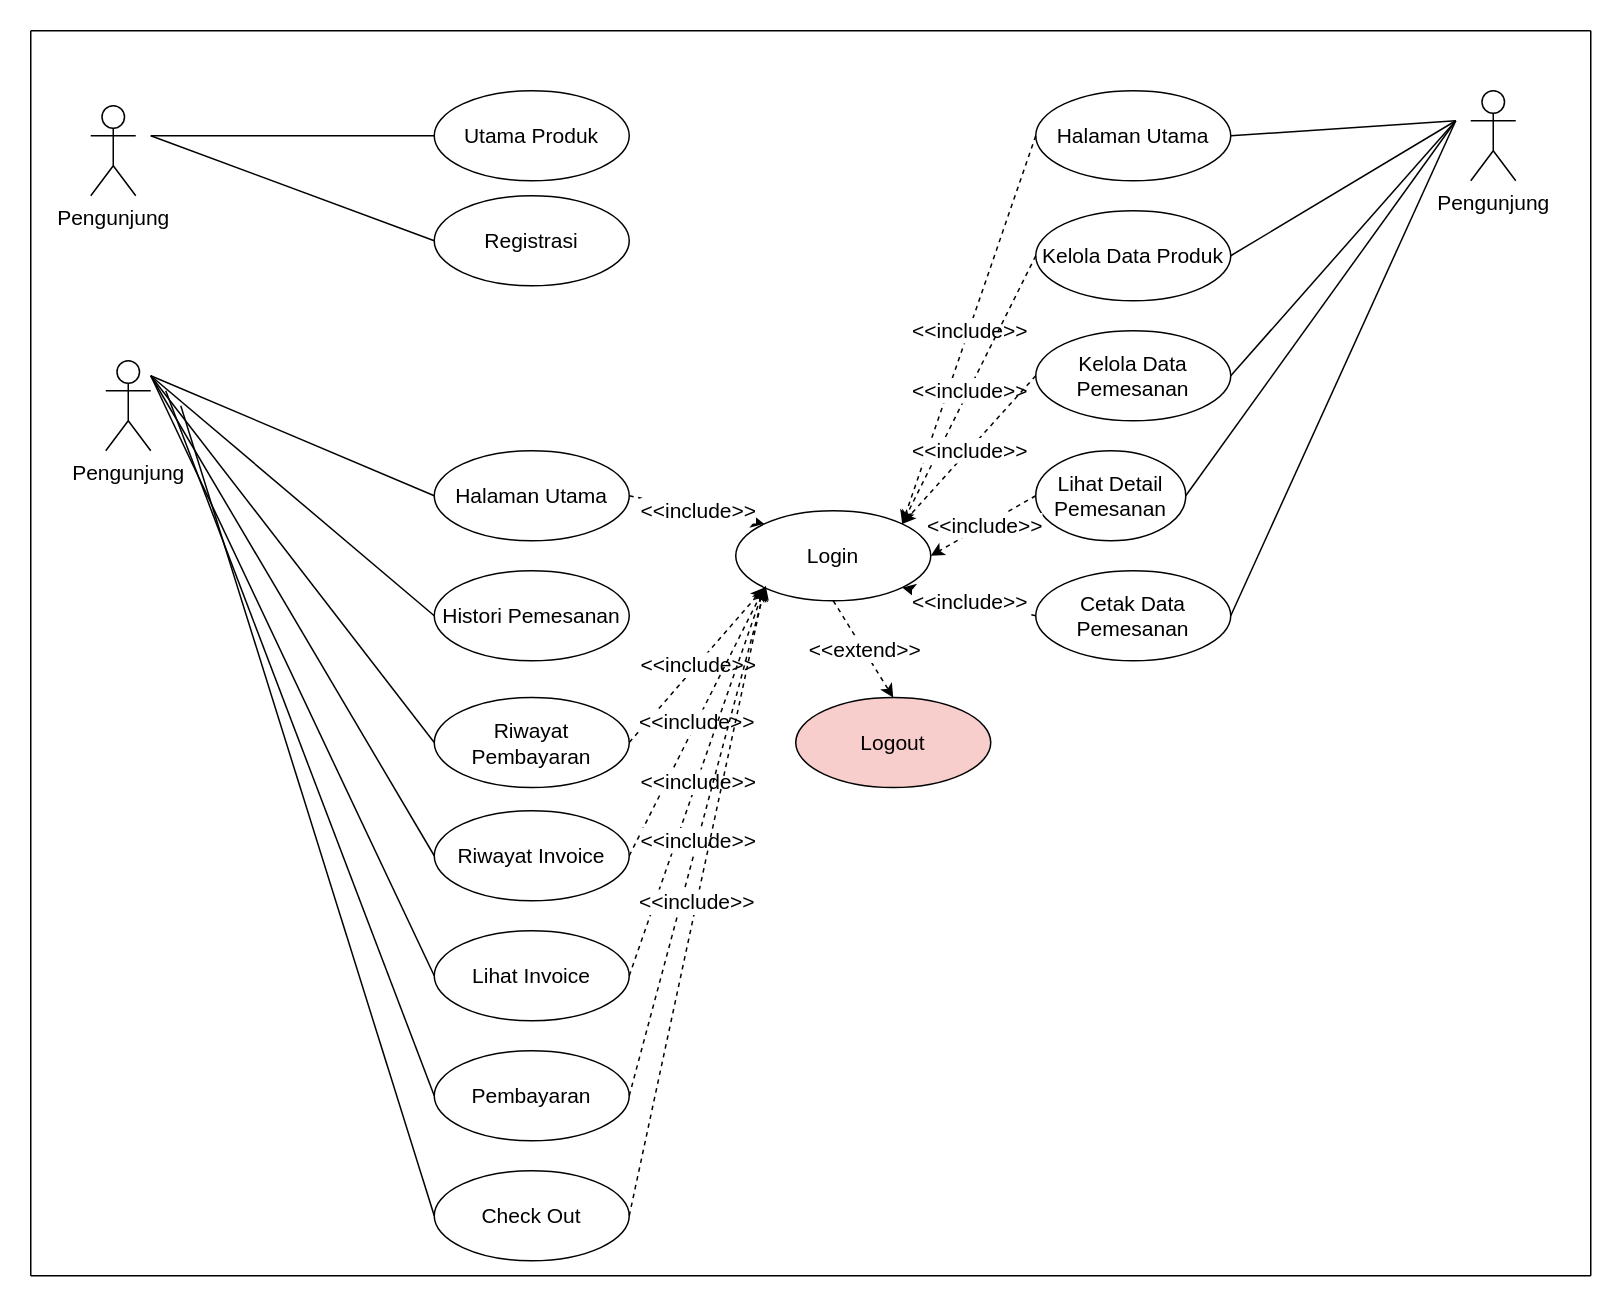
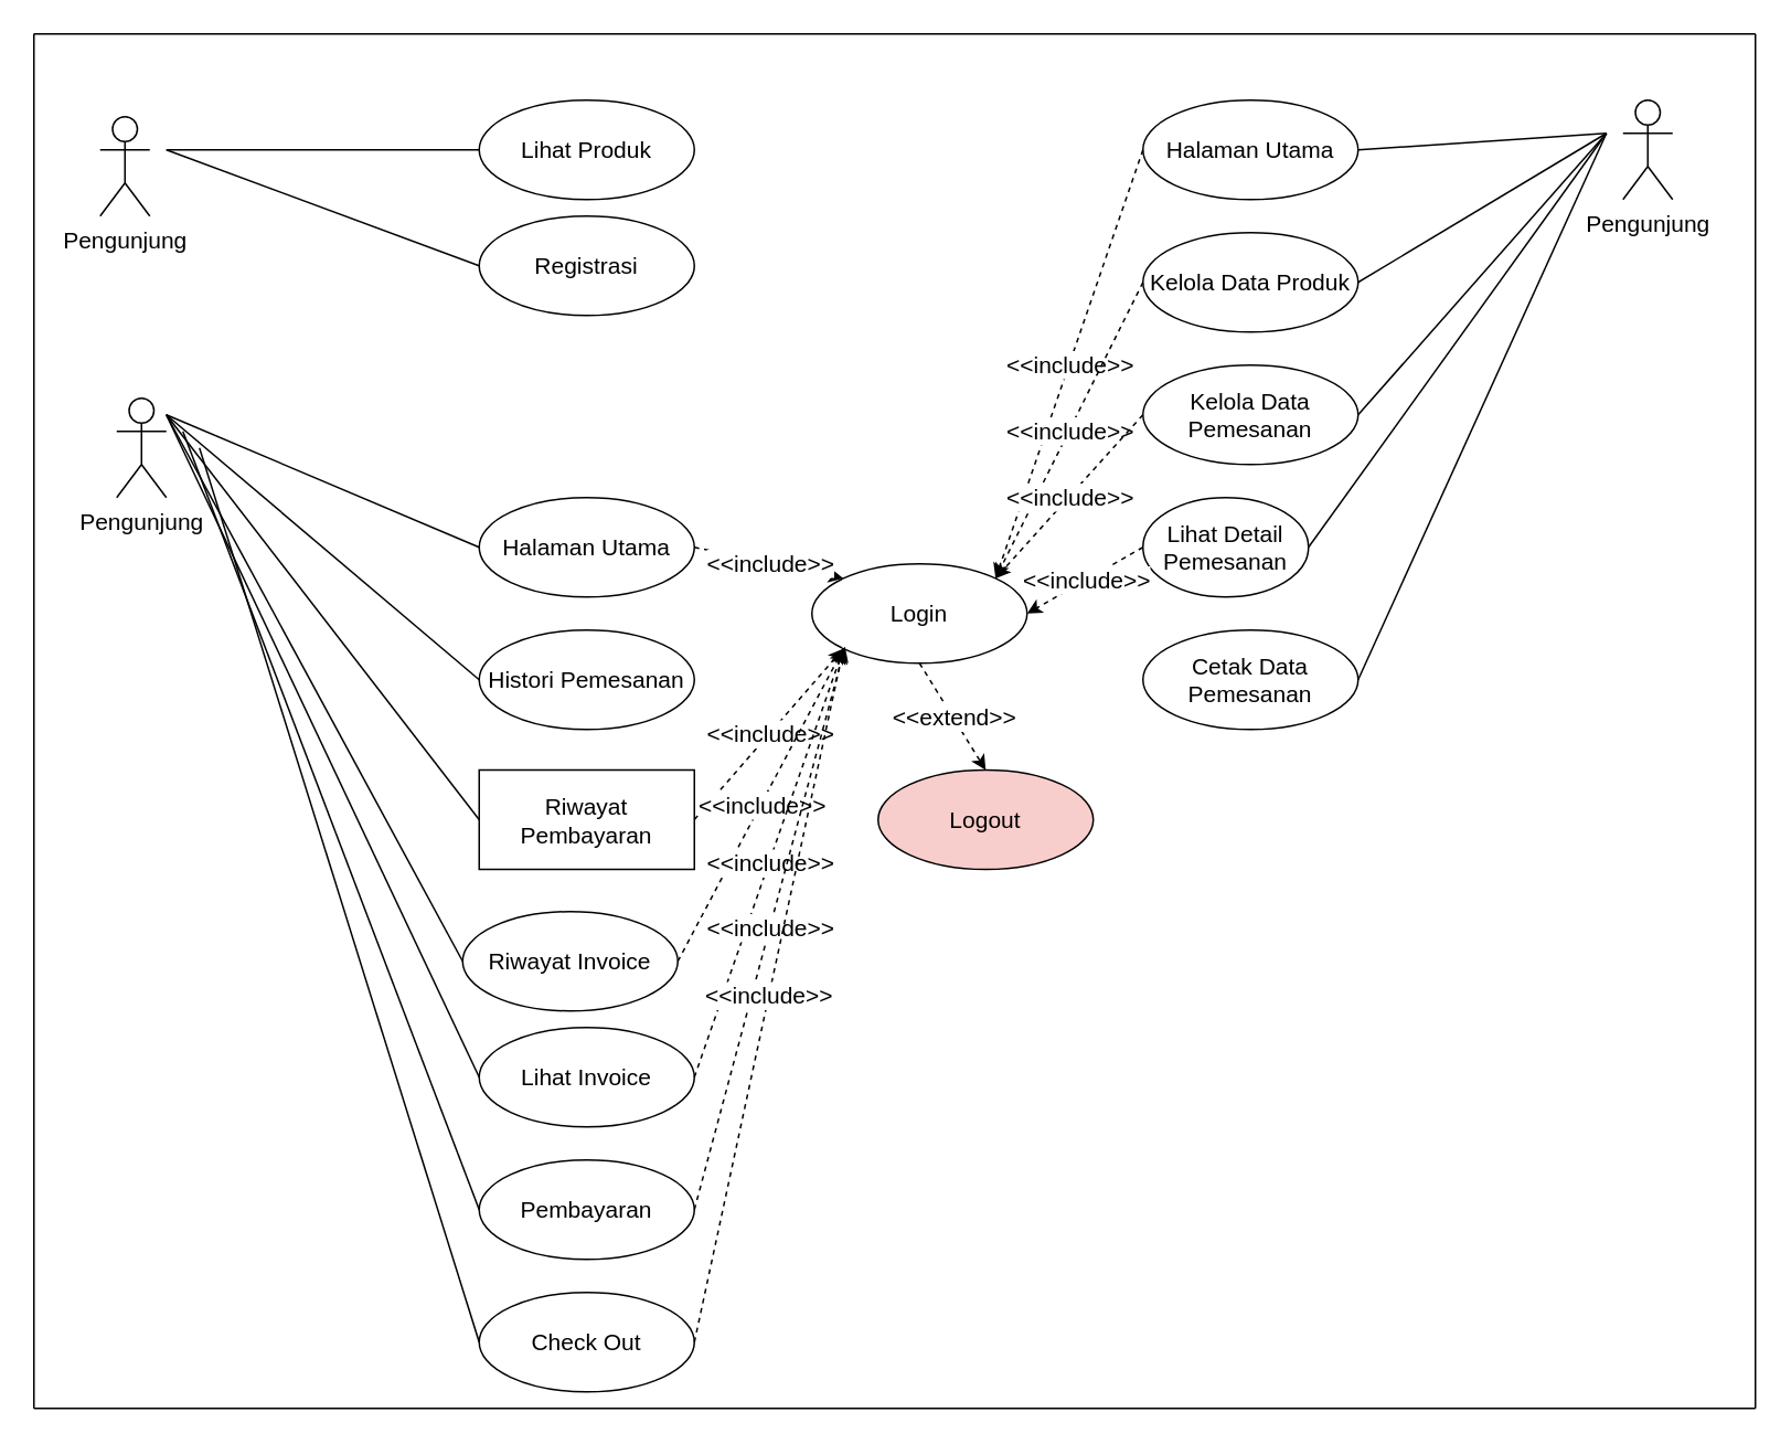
  <mxCell id="0" />
  <mxCell id="1" parent="0" />
  <mxCell id="2" value="Pengunjung" style="shape=umlActor;verticalLabelPosition=bottom;verticalAlign=top;html=1;outlineConnect=0;fontSize=14;" parent="1" vertex="1"><mxGeometry x="60" y="70" width="30" height="60" as="geometry" /></mxCell>
- <mxCell id="3" value="&lt;font style=&quot;font-size: 14px;&quot;&gt;Utama Produk&lt;/font&gt;" style="ellipse;whiteSpace=wrap;html=1;fontSize=14;" parent="1" vertex="1"><mxGeometry x="289" y="60" width="130" height="60" as="geometry" /></mxCell>
+ <mxCell id="3" value="&lt;font style=&quot;font-size: 14px;&quot;&gt;Lihat Produk&lt;/font&gt;" style="ellipse;whiteSpace=wrap;html=1;fontSize=14;" parent="1" vertex="1"><mxGeometry x="289" y="60" width="130" height="60" as="geometry" /></mxCell>
  <mxCell id="4" value="" style="endArrow=none;html=1;entryX=0;entryY=0.5;entryDx=0;entryDy=0;fontSize=14;" parent="1" target="3" edge="1"><mxGeometry width="50" height="50" relative="1" as="geometry"><mxPoint x="100" y="90" as="sourcePoint" /><mxPoint x="120" y="200" as="targetPoint" /></mxGeometry></mxCell>
  <mxCell id="5" value="Pengunjung" style="shape=umlActor;verticalLabelPosition=bottom;verticalAlign=top;html=1;outlineConnect=0;fontSize=14;" parent="1" vertex="1"><mxGeometry x="980" y="60" width="30" height="60" as="geometry" /></mxCell>
  <mxCell id="6" value="&lt;font style=&quot;font-size: 14px;&quot;&gt;Registrasi&lt;/font&gt;" style="ellipse;whiteSpace=wrap;html=1;fontSize=14;" parent="1" vertex="1"><mxGeometry x="289" y="130" width="130" height="60" as="geometry" /></mxCell>
  <mxCell id="7" value="" style="endArrow=none;html=1;entryX=0;entryY=0.5;entryDx=0;entryDy=0;fontSize=14;" parent="1" target="6" edge="1"><mxGeometry width="50" height="50" relative="1" as="geometry"><mxPoint x="100" y="90" as="sourcePoint" /><mxPoint x="210" y="330" as="targetPoint" /></mxGeometry></mxCell>
  <mxCell id="8" value="&lt;font style=&quot;font-size: 14px;&quot;&gt;Halaman Utama&lt;/font&gt;" style="ellipse;whiteSpace=wrap;html=1;fontSize=14;" parent="1" vertex="1"><mxGeometry x="289" y="300" width="130" height="60" as="geometry" /></mxCell>
  <mxCell id="9" value="" style="endArrow=none;html=1;entryX=0;entryY=0.5;entryDx=0;entryDy=0;fontSize=14;" parent="1" target="8" edge="1"><mxGeometry width="50" height="50" relative="1" as="geometry"><mxPoint x="100" y="250" as="sourcePoint" /><mxPoint x="299" y="260" as="targetPoint" /></mxGeometry></mxCell>
  <mxCell id="10" value="&lt;font style=&quot;font-size: 14px;&quot;&gt;Histori Pemesanan&lt;/font&gt;" style="ellipse;whiteSpace=wrap;html=1;fontSize=14;" parent="1" vertex="1"><mxGeometry x="289" y="380" width="130" height="60" as="geometry" /></mxCell>
- <mxCell id="11" value="&lt;font style=&quot;font-size: 14px;&quot;&gt;Riwayat Pembayaran&lt;/font&gt;" style="ellipse;whiteSpace=wrap;html=1;fontSize=14;" parent="1" vertex="1"><mxGeometry x="289" y="464.5" width="130" height="60" as="geometry" /></mxCell>
- <mxCell id="12" value="&lt;font style=&quot;font-size: 14px;&quot;&gt;Riwayat Invoice&lt;/font&gt;" style="ellipse;whiteSpace=wrap;html=1;fontSize=14;" parent="1" vertex="1"><mxGeometry x="289" y="540" width="130" height="60" as="geometry" /></mxCell>
+ <mxCell id="11" value="&lt;font style=&quot;font-size: 14px;&quot;&gt;Riwayat Pembayaran&lt;/font&gt;" style="whiteSpace=wrap;html=1;fontSize=14;rounded=0;" parent="1" vertex="1"><mxGeometry x="289" y="464.5" width="130" height="60" as="geometry" /></mxCell>
+ <mxCell id="12" value="&lt;font style=&quot;font-size: 14px;&quot;&gt;Riwayat Invoice&lt;/font&gt;" style="ellipse;whiteSpace=wrap;html=1;fontSize=14;" parent="1" vertex="1"><mxGeometry x="279" y="550" width="130" height="60" as="geometry" /></mxCell>
  <mxCell id="13" value="&lt;font style=&quot;font-size: 14px;&quot;&gt;Lihat Invoice&lt;/font&gt;" style="ellipse;whiteSpace=wrap;html=1;fontSize=14;" parent="1" vertex="1"><mxGeometry x="289" y="620" width="130" height="60" as="geometry" /></mxCell>
  <mxCell id="14" value="" style="endArrow=none;html=1;entryX=0;entryY=0.5;entryDx=0;entryDy=0;fontSize=14;" parent="1" target="10" edge="1"><mxGeometry width="50" height="50" relative="1" as="geometry"><mxPoint x="100" y="250" as="sourcePoint" /><mxPoint x="299" y="340" as="targetPoint" /></mxGeometry></mxCell>
  <mxCell id="15" value="" style="endArrow=none;html=1;entryX=0;entryY=0.5;entryDx=0;entryDy=0;fontSize=14;" parent="1" target="11" edge="1"><mxGeometry width="50" height="50" relative="1" as="geometry"><mxPoint x="100" y="250" as="sourcePoint" /><mxPoint x="299" y="420" as="targetPoint" /></mxGeometry></mxCell>
  <mxCell id="16" value="" style="endArrow=none;html=1;entryX=0;entryY=0.5;entryDx=0;entryDy=0;fontSize=14;" parent="1" target="12" edge="1"><mxGeometry width="50" height="50" relative="1" as="geometry"><mxPoint x="100" y="250" as="sourcePoint" /><mxPoint x="280" y="550" as="targetPoint" /></mxGeometry></mxCell>
  <mxCell id="17" value="" style="endArrow=none;html=1;entryX=0;entryY=0.5;entryDx=0;entryDy=0;fontSize=14;" parent="1" target="13" edge="1"><mxGeometry width="50" height="50" relative="1" as="geometry"><mxPoint x="100" y="250" as="sourcePoint" /><mxPoint x="298.61" y="587.02" as="targetPoint" /></mxGeometry></mxCell>
  <mxCell id="18" value="Pengunjung" style="shape=umlActor;verticalLabelPosition=bottom;verticalAlign=top;html=1;outlineConnect=0;fontSize=14;" parent="1" vertex="1"><mxGeometry x="70" y="240" width="30" height="60" as="geometry" /></mxCell>
  <mxCell id="19" value="&lt;font style=&quot;font-size: 14px;&quot;&gt;Halaman Utama&lt;/font&gt;" style="ellipse;whiteSpace=wrap;html=1;fontSize=14;" parent="1" vertex="1"><mxGeometry x="690" y="60" width="130" height="60" as="geometry" /></mxCell>
  <mxCell id="20" value="" style="endArrow=none;html=1;exitX=1;exitY=0.5;exitDx=0;exitDy=0;fontSize=14;" parent="1" source="19" edge="1"><mxGeometry width="50" height="50" relative="1" as="geometry"><mxPoint x="850" y="160" as="sourcePoint" /><mxPoint x="970" y="80" as="targetPoint" /></mxGeometry></mxCell>
  <mxCell id="21" value="&lt;font style=&quot;font-size: 14px;&quot;&gt;Kelola Data Produk&lt;/font&gt;" style="ellipse;whiteSpace=wrap;html=1;fontSize=14;" parent="1" vertex="1"><mxGeometry x="690" y="140" width="130" height="60" as="geometry" /></mxCell>
  <mxCell id="22" value="&lt;font style=&quot;font-size: 14px;&quot;&gt;Kelola Data Pemesanan&lt;/font&gt;" style="ellipse;whiteSpace=wrap;html=1;fontSize=14;" parent="1" vertex="1"><mxGeometry x="690" y="220" width="130" height="60" as="geometry" /></mxCell>
  <mxCell id="23" value="&lt;font style=&quot;font-size: 14px;&quot;&gt;Lihat Detail &lt;br style=&quot;font-size: 14px;&quot;&gt;Pemesanan&lt;/font&gt;" style="ellipse;whiteSpace=wrap;html=1;fontSize=14;" parent="1" vertex="1"><mxGeometry x="690" y="300" width="100" height="60" as="geometry" /></mxCell>
  <mxCell id="24" value="&lt;font style=&quot;font-size: 14px;&quot;&gt;Cetak Data &lt;br style=&quot;font-size: 14px;&quot;&gt;Pemesanan&lt;/font&gt;" style="ellipse;whiteSpace=wrap;html=1;fontSize=14;" parent="1" vertex="1"><mxGeometry x="690" y="380" width="130" height="60" as="geometry" /></mxCell>
  <mxCell id="25" value="" style="endArrow=none;html=1;exitX=1;exitY=0.5;exitDx=0;exitDy=0;fontSize=14;" parent="1" source="21" edge="1"><mxGeometry width="50" height="50" relative="1" as="geometry"><mxPoint x="830" y="100" as="sourcePoint" /><mxPoint x="970" y="80" as="targetPoint" /></mxGeometry></mxCell>
  <mxCell id="26" value="" style="endArrow=none;html=1;exitX=1;exitY=0.5;exitDx=0;exitDy=0;fontSize=14;" parent="1" source="22" edge="1"><mxGeometry width="50" height="50" relative="1" as="geometry"><mxPoint x="830" y="180" as="sourcePoint" /><mxPoint x="970" y="80" as="targetPoint" /></mxGeometry></mxCell>
  <mxCell id="27" value="" style="endArrow=none;html=1;exitX=1;exitY=0.5;exitDx=0;exitDy=0;fontSize=14;" parent="1" source="23" edge="1"><mxGeometry width="50" height="50" relative="1" as="geometry"><mxPoint x="830" y="260" as="sourcePoint" /><mxPoint x="970" y="80" as="targetPoint" /></mxGeometry></mxCell>
  <mxCell id="28" value="" style="endArrow=none;html=1;exitX=1;exitY=0.5;exitDx=0;exitDy=0;fontSize=14;" parent="1" source="24" edge="1"><mxGeometry width="50" height="50" relative="1" as="geometry"><mxPoint x="830" y="340" as="sourcePoint" /><mxPoint x="970" y="80" as="targetPoint" /></mxGeometry></mxCell>
  <mxCell id="29" value="&lt;font style=&quot;font-size: 14px;&quot;&gt;Login&lt;/font&gt;" style="ellipse;whiteSpace=wrap;html=1;fontSize=14;" parent="1" vertex="1"><mxGeometry x="490" y="340" width="130" height="60" as="geometry" /></mxCell>
  <mxCell id="30" value="" style="endArrow=classic;html=1;dashed=1;exitX=1;exitY=0.5;exitDx=0;exitDy=0;entryX=0;entryY=0;entryDx=0;entryDy=0;fontSize=14;" parent="1" source="8" target="29" edge="1"><mxGeometry relative="1" as="geometry"><mxPoint x="580" y="600" as="sourcePoint" /><mxPoint x="680" y="600" as="targetPoint" /></mxGeometry></mxCell>
  <mxCell id="31" value="&amp;lt;&amp;lt;include&amp;gt;&amp;gt;" style="edgeLabel;resizable=0;html=1;align=center;verticalAlign=middle;fontSize=14;" parent="30" connectable="0" vertex="1"><mxGeometry relative="1" as="geometry" /></mxCell>
  <mxCell id="32" value="" style="endArrow=classic;html=1;dashed=1;exitX=1;exitY=0.5;exitDx=0;exitDy=0;entryX=0;entryY=1;entryDx=0;entryDy=0;fontSize=14;" parent="1" source="11" target="29" edge="1"><mxGeometry relative="1" as="geometry"><mxPoint x="427.31" y="413.64" as="sourcePoint" /><mxPoint x="500" y="380" as="targetPoint" /></mxGeometry></mxCell>
  <mxCell id="33" value="&amp;lt;&amp;lt;include&amp;gt;&amp;gt;" style="edgeLabel;resizable=0;html=1;align=center;verticalAlign=middle;fontSize=14;" parent="32" connectable="0" vertex="1"><mxGeometry relative="1" as="geometry" /></mxCell>
  <mxCell id="34" value="" style="endArrow=classic;html=1;dashed=1;exitX=1;exitY=0.5;exitDx=0;exitDy=0;entryX=0;entryY=1;entryDx=0;entryDy=0;fontSize=14;" parent="1" source="12" target="29" edge="1"><mxGeometry relative="1" as="geometry"><mxPoint x="437.31" y="423.64" as="sourcePoint" /><mxPoint x="510" y="390" as="targetPoint" /></mxGeometry></mxCell>
  <mxCell id="35" value="&amp;lt;&amp;lt;include&amp;gt;&amp;gt;" style="edgeLabel;resizable=0;html=1;align=center;verticalAlign=middle;fontSize=14;" parent="34" connectable="0" vertex="1"><mxGeometry relative="1" as="geometry" /></mxCell>
  <mxCell id="36" value="" style="endArrow=classic;html=1;dashed=1;exitX=1;exitY=0.5;exitDx=0;exitDy=0;entryX=0;entryY=1;entryDx=0;entryDy=0;fontSize=14;" parent="1" source="13" target="29" edge="1"><mxGeometry relative="1" as="geometry"><mxPoint x="429" y="580" as="sourcePoint" /><mxPoint x="519.038" y="401.213" as="targetPoint" /></mxGeometry></mxCell>
  <mxCell id="37" value="&amp;lt;&amp;lt;include&amp;gt;&amp;gt;" style="edgeLabel;resizable=0;html=1;align=center;verticalAlign=middle;fontSize=14;" parent="36" connectable="0" vertex="1"><mxGeometry relative="1" as="geometry" /></mxCell>
  <mxCell id="38" value="" style="endArrow=classic;html=1;dashed=1;exitX=0;exitY=0.5;exitDx=0;exitDy=0;entryX=1;entryY=0;entryDx=0;entryDy=0;fontSize=14;" parent="1" source="19" target="29" edge="1"><mxGeometry relative="1" as="geometry"><mxPoint x="429" y="340" as="sourcePoint" /><mxPoint x="519.038" y="358.787" as="targetPoint" /></mxGeometry></mxCell>
  <mxCell id="39" value="&amp;lt;&amp;lt;include&amp;gt;&amp;gt;" style="edgeLabel;resizable=0;html=1;align=center;verticalAlign=middle;fontSize=14;" parent="38" connectable="0" vertex="1"><mxGeometry relative="1" as="geometry" /></mxCell>
  <mxCell id="40" value="" style="endArrow=classic;html=1;dashed=1;exitX=0;exitY=0.5;exitDx=0;exitDy=0;entryX=1;entryY=0;entryDx=0;entryDy=0;fontSize=14;" parent="1" source="21" target="29" edge="1"><mxGeometry relative="1" as="geometry"><mxPoint x="700" y="100" as="sourcePoint" /><mxPoint x="610.962" y="358.787" as="targetPoint" /></mxGeometry></mxCell>
  <mxCell id="41" value="&amp;lt;&amp;lt;include&amp;gt;&amp;gt;" style="edgeLabel;resizable=0;html=1;align=center;verticalAlign=middle;fontSize=14;" parent="40" connectable="0" vertex="1"><mxGeometry relative="1" as="geometry" /></mxCell>
  <mxCell id="42" value="" style="endArrow=classic;html=1;dashed=1;exitX=0;exitY=0.5;exitDx=0;exitDy=0;entryX=1;entryY=0;entryDx=0;entryDy=0;fontSize=14;" parent="1" source="22" target="29" edge="1"><mxGeometry relative="1" as="geometry"><mxPoint x="700" y="180" as="sourcePoint" /><mxPoint x="610.962" y="358.787" as="targetPoint" /></mxGeometry></mxCell>
  <mxCell id="43" value="&amp;lt;&amp;lt;include&amp;gt;&amp;gt;" style="edgeLabel;resizable=0;html=1;align=center;verticalAlign=middle;fontSize=14;" parent="42" connectable="0" vertex="1"><mxGeometry relative="1" as="geometry" /></mxCell>
  <mxCell id="44" value="" style="endArrow=classic;html=1;dashed=1;exitX=0;exitY=0.5;exitDx=0;exitDy=0;entryX=1;entryY=0.5;entryDx=0;entryDy=0;fontSize=14;" parent="1" source="23" target="29" edge="1"><mxGeometry relative="1" as="geometry"><mxPoint x="700" y="260" as="sourcePoint" /><mxPoint x="610.962" y="358.787" as="targetPoint" /></mxGeometry></mxCell>
  <mxCell id="45" value="&amp;lt;&amp;lt;include&amp;gt;&amp;gt;" style="edgeLabel;resizable=0;html=1;align=center;verticalAlign=middle;fontSize=14;" parent="44" connectable="0" vertex="1"><mxGeometry relative="1" as="geometry" /></mxCell>
- <mxCell id="46" value="" style="endArrow=classic;html=1;dashed=1;exitX=0;exitY=0.5;exitDx=0;exitDy=0;entryX=1;entryY=1;entryDx=0;entryDy=0;fontSize=14;" parent="1" source="24" target="29" edge="1"><mxGeometry relative="1" as="geometry"><mxPoint x="700" y="340" as="sourcePoint" /><mxPoint x="630" y="380" as="targetPoint" /></mxGeometry></mxCell>
- <mxCell id="47" value="&amp;lt;&amp;lt;include&amp;gt;&amp;gt;" style="edgeLabel;resizable=0;html=1;align=center;verticalAlign=middle;fontSize=14;" parent="46" connectable="0" vertex="1"><mxGeometry relative="1" as="geometry" /></mxCell>
  <mxCell id="48" value="&lt;font style=&quot;font-size: 14px;&quot;&gt;Logout&lt;/font&gt;" style="ellipse;whiteSpace=wrap;html=1;fontSize=14;fillColor=#f8cecc;" parent="1" vertex="1"><mxGeometry x="530" y="464.5" width="130" height="60" as="geometry" /></mxCell>
  <mxCell id="49" value="" style="endArrow=classic;html=1;dashed=1;exitX=0.5;exitY=1;exitDx=0;exitDy=0;entryX=0.5;entryY=0;entryDx=0;entryDy=0;fontSize=14;" parent="1" source="29" target="48" edge="1"><mxGeometry relative="1" as="geometry"><mxPoint x="429" y="660" as="sourcePoint" /><mxPoint x="519.038" y="401.213" as="targetPoint" /></mxGeometry></mxCell>
  <mxCell id="50" value="&amp;lt;&amp;lt;extend&amp;gt;&amp;gt;" style="edgeLabel;resizable=0;html=1;align=center;verticalAlign=middle;fontSize=14;" parent="49" connectable="0" vertex="1"><mxGeometry relative="1" as="geometry" /></mxCell>
  <mxCell id="51" value="" style="endArrow=none;html=1;fontSize=14;" parent="1" edge="1"><mxGeometry width="50" height="50" relative="1" as="geometry"><mxPoint x="20" y="850" as="sourcePoint" /><mxPoint x="20" y="20" as="targetPoint" /></mxGeometry></mxCell>
  <mxCell id="52" value="" style="endArrow=none;html=1;fontSize=14;" parent="1" edge="1"><mxGeometry width="50" height="50" relative="1" as="geometry"><mxPoint x="1060" y="850" as="sourcePoint" /><mxPoint x="1060" y="20" as="targetPoint" /></mxGeometry></mxCell>
  <mxCell id="53" value="" style="endArrow=none;html=1;fontSize=14;" parent="1" edge="1"><mxGeometry width="50" height="50" relative="1" as="geometry"><mxPoint x="1060" y="850" as="sourcePoint" /><mxPoint x="20" y="850" as="targetPoint" /></mxGeometry></mxCell>
  <mxCell id="54" value="" style="endArrow=none;html=1;fontSize=14;" parent="1" edge="1"><mxGeometry width="50" height="50" relative="1" as="geometry"><mxPoint x="1060" y="20" as="sourcePoint" /><mxPoint x="20" y="20" as="targetPoint" /></mxGeometry></mxCell>
  <mxCell id="55" value="&lt;font style=&quot;font-size: 14px&quot;&gt;Pembayaran&lt;/font&gt;" style="ellipse;whiteSpace=wrap;html=1;fontSize=14;" parent="1" vertex="1"><mxGeometry x="289" y="700" width="130" height="60" as="geometry" /></mxCell>
  <mxCell id="56" value="&lt;font style=&quot;font-size: 14px&quot;&gt;Check Out&lt;/font&gt;" style="ellipse;whiteSpace=wrap;html=1;fontSize=14;" parent="1" vertex="1"><mxGeometry x="289" y="780" width="130" height="60" as="geometry" /></mxCell>
  <mxCell id="57" value="" style="endArrow=none;html=1;entryX=0;entryY=0.5;entryDx=0;entryDy=0;fontSize=14;" parent="1" target="55" edge="1"><mxGeometry width="50" height="50" relative="1" as="geometry"><mxPoint x="110" y="260" as="sourcePoint" /><mxPoint x="299" y="660" as="targetPoint" /></mxGeometry></mxCell>
  <mxCell id="58" value="" style="endArrow=none;html=1;entryX=0;entryY=0.5;entryDx=0;entryDy=0;fontSize=14;" parent="1" target="56" edge="1"><mxGeometry width="50" height="50" relative="1" as="geometry"><mxPoint x="120" y="270" as="sourcePoint" /><mxPoint x="299" y="740" as="targetPoint" /></mxGeometry></mxCell>
  <mxCell id="59" value="" style="endArrow=classic;html=1;dashed=1;exitX=1;exitY=0.5;exitDx=0;exitDy=0;fontSize=14;" parent="1" source="55" edge="1"><mxGeometry relative="1" as="geometry"><mxPoint x="429" y="660" as="sourcePoint" /><mxPoint x="510" y="390" as="targetPoint" /></mxGeometry></mxCell>
  <mxCell id="60" value="&amp;lt;&amp;lt;include&amp;gt;&amp;gt;" style="edgeLabel;resizable=0;html=1;align=center;verticalAlign=middle;fontSize=14;" parent="59" connectable="0" vertex="1"><mxGeometry relative="1" as="geometry" /></mxCell>
  <mxCell id="61" value="" style="endArrow=classic;html=1;dashed=1;exitX=1;exitY=0.5;exitDx=0;exitDy=0;entryX=0;entryY=1;entryDx=0;entryDy=0;fontSize=14;" parent="1" source="56" target="29" edge="1"><mxGeometry relative="1" as="geometry"><mxPoint x="429" y="740" as="sourcePoint" /><mxPoint x="529.038" y="411.213" as="targetPoint" /></mxGeometry></mxCell>
  <mxCell id="62" value="&amp;lt;&amp;lt;include&amp;gt;&amp;gt;" style="edgeLabel;resizable=0;html=1;align=center;verticalAlign=middle;fontSize=14;" parent="61" connectable="0" vertex="1"><mxGeometry relative="1" as="geometry" /></mxCell>
